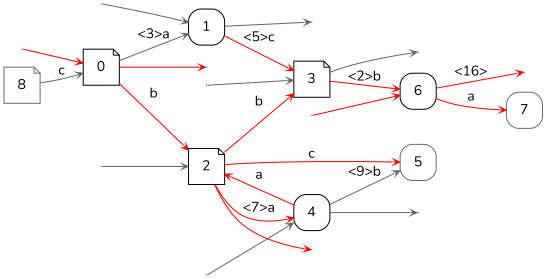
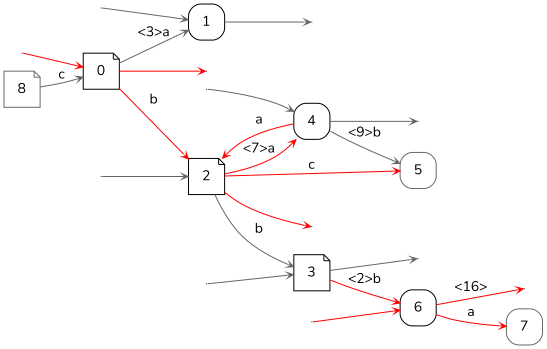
  digraph {
    fontname=Nunito
    rankdir=LR
    vcsn_context="letterset<char_letters(abc)>, z"
    node [fontname=Nunito shape=point]
    edge [arrowhead=vee arrowsize=.6 color=red fontname=Nunito]
    I0 [width=0]
    I1 [width=0]
    I2 [width=0]
    I3 [width=0]
    I4 [width=0]
    I6 [width=0]
    F0 [width=0]
    F1 [width=0]
    F2 [width=0]
    F3 [width=0]
    F4 [width=0]
    F6 [width=0]
    0 [shape=note style=rounded width=0.5]
    1 [shape=box style=rounded width=0.5]
    2 [shape=note style=rounded width=0.5]
    3 [shape=note style=rounded width=0.5]
    4 [shape=box style=rounded width=0.5]
    5 [color=DimGray shape=box style=rounded width=0.5]
    6 [shape=box style=rounded width=0.5]
    7 [color=DimGray shape=box style=rounded width=0.5]
    8 [color=DimGray shape=note style=rounded width=0.5]
    subgraph sub_1 {
      I0
      I1
      I2
      I3
      I4
      I6
      F0
      F1
      F2
      F3
      F4
      F6
    }
    subgraph sub_2 {
      0
      1
      2
      3
      4
      5
      6
      7
      8
    }
    I0 -> 0
    I1 -> 1 [color=gray40]
    I2 -> 2 [color=gray40]
    I3 -> 3 [color=gray40]
    I4 -> 4 [color=gray40]
    I6 -> 6
    0 -> F0
    0 -> 1 [color=gray40 label="<3>a"]
    0 -> 2 [label=b]
    1 -> F1 [color=gray40]
-   1 -> 3 [label="<5>c"]
    2 -> F2
-   2 -> 3 [label=b]
+   2 -> 3 [color=gray40 label=b]
    2 -> 4 [label="<7>a"]
    2 -> 5 [label=c]
    3 -> F3 [color=gray40]
    3 -> 6 [label="<2>b"]
    4 -> F4 [color=gray40]
    4 -> 2 [label=a]
    4 -> 5 [color=gray40 label="<9>b"]
    6 -> F6 [label="<16>"]
    6 -> 7 [label=a]
    8 -> 0 [color=gray40 label=c]
  }
